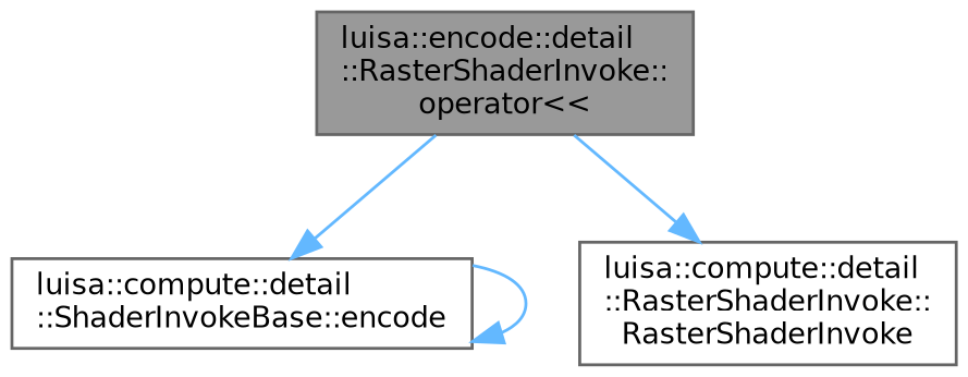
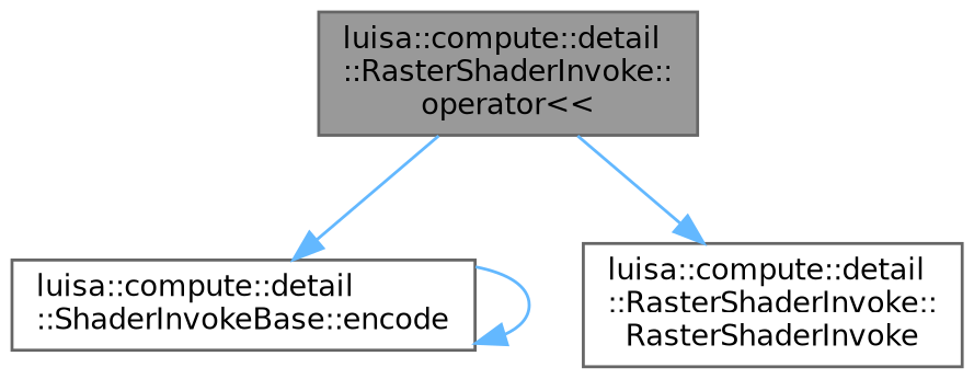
  digraph {
    rankdir=TB
    node [color=grey40 fillcolor=white fontname=Helvetica fontsize=10 shape=box style=filled]
    edge [color=steelblue1 fontname=Helvetica fontsize=10 labelfontname=Helvetica labelfontsize=10 style=solid]
-   n1 [color=gray40 fillcolor=grey60 fontcolor=black height=0.2 label="luisa::encode::detail\l::RasterShaderInvoke::\loperator\<\<" width=0.4]
+   n1 [color=gray40 fillcolor=grey60 fontcolor=black height=0.2 label="luisa::compute::detail\l::RasterShaderInvoke::\loperator\<\<" width=0.4]
    n2 [height=0.2 label="luisa::compute::detail\l::ShaderInvokeBase::encode" width=0.4]
    n3 [height=0.2 label="luisa::compute::detail\l::RasterShaderInvoke::\lRasterShaderInvoke" width=0.4]
    n1 -> n2
    n1 -> n3
    n2 -> n2
  }
